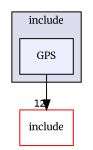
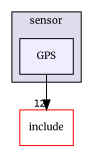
  digraph {
    compound=true
    fontname=Merriweather
    node [fontname=Merriweather fontsize=10 shape=box style=filled]
    n1 [fillcolor="#eeeeff" label=GPS pencolor=black]
    n2 [color=red fillcolor=white label=include]
    subgraph cluster_1 {
      bgcolor="#ddddee"
      fontsize=10
-     label=include
+     label=sensor
      pencolor=black
      n1
    }
    n1 -> n2 [headlabel=12 labeldistance=1.5 labelfontname=Helvetica labelfontsize=10 fontname=Merriweather]
  }
